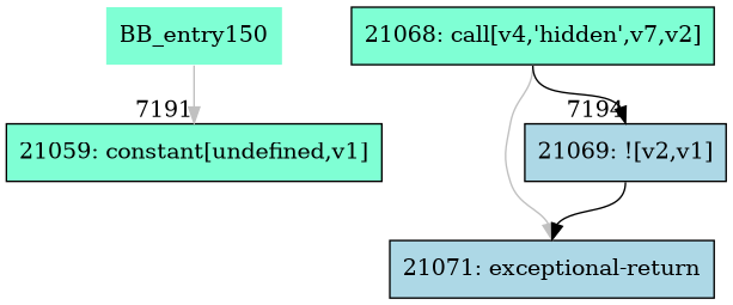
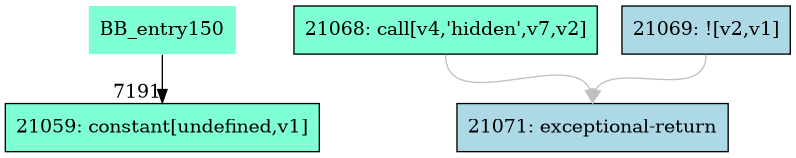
  digraph {
    fontname="DejaVu Serif"
    rankdir=TD
    node [fillcolor=aquamarine fontname="DejaVu Serif" shape=record style=filled]
    edge [fontname="DejaVu Serif" headport=n tailport=s]
    n1 [label=BB_entry150 shape=none]
    n2 [label="{21059: constant[undefined,v1]}"]
    n3 [label="{21068: call[v4,'hidden',v7,v2]}"]
    n4 [fillcolor=lightblue label="{21071: exceptional-return}"]
    n5 [fillcolor=lightblue label="{21069: ![v2,v1]}"]
-   n1 -> n2 [headlabel="    7191" color=gray]
+   n1 -> n2 [headlabel="    7191"]
    n3 -> n4 [color=gray]
-   n3 -> n5 [headlabel="      7194"]
-   n5 -> n4 [color=black]
+   n5 -> n4 [color=gray]
  }
